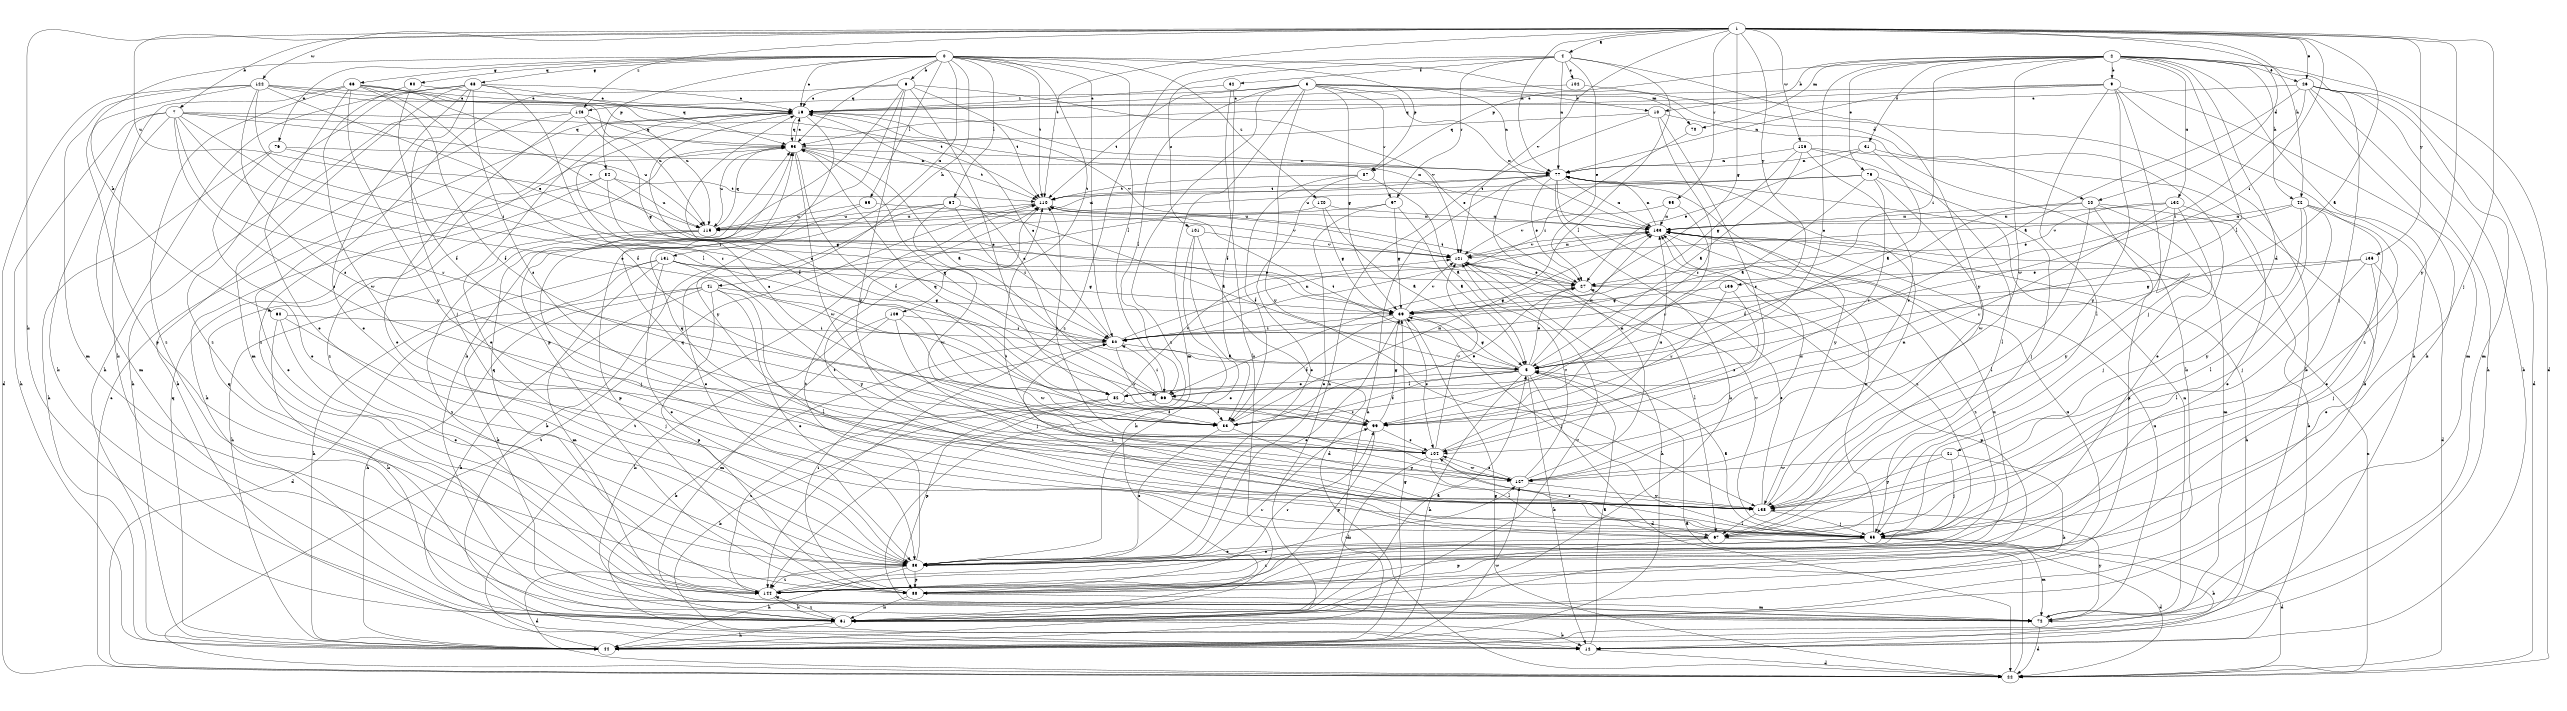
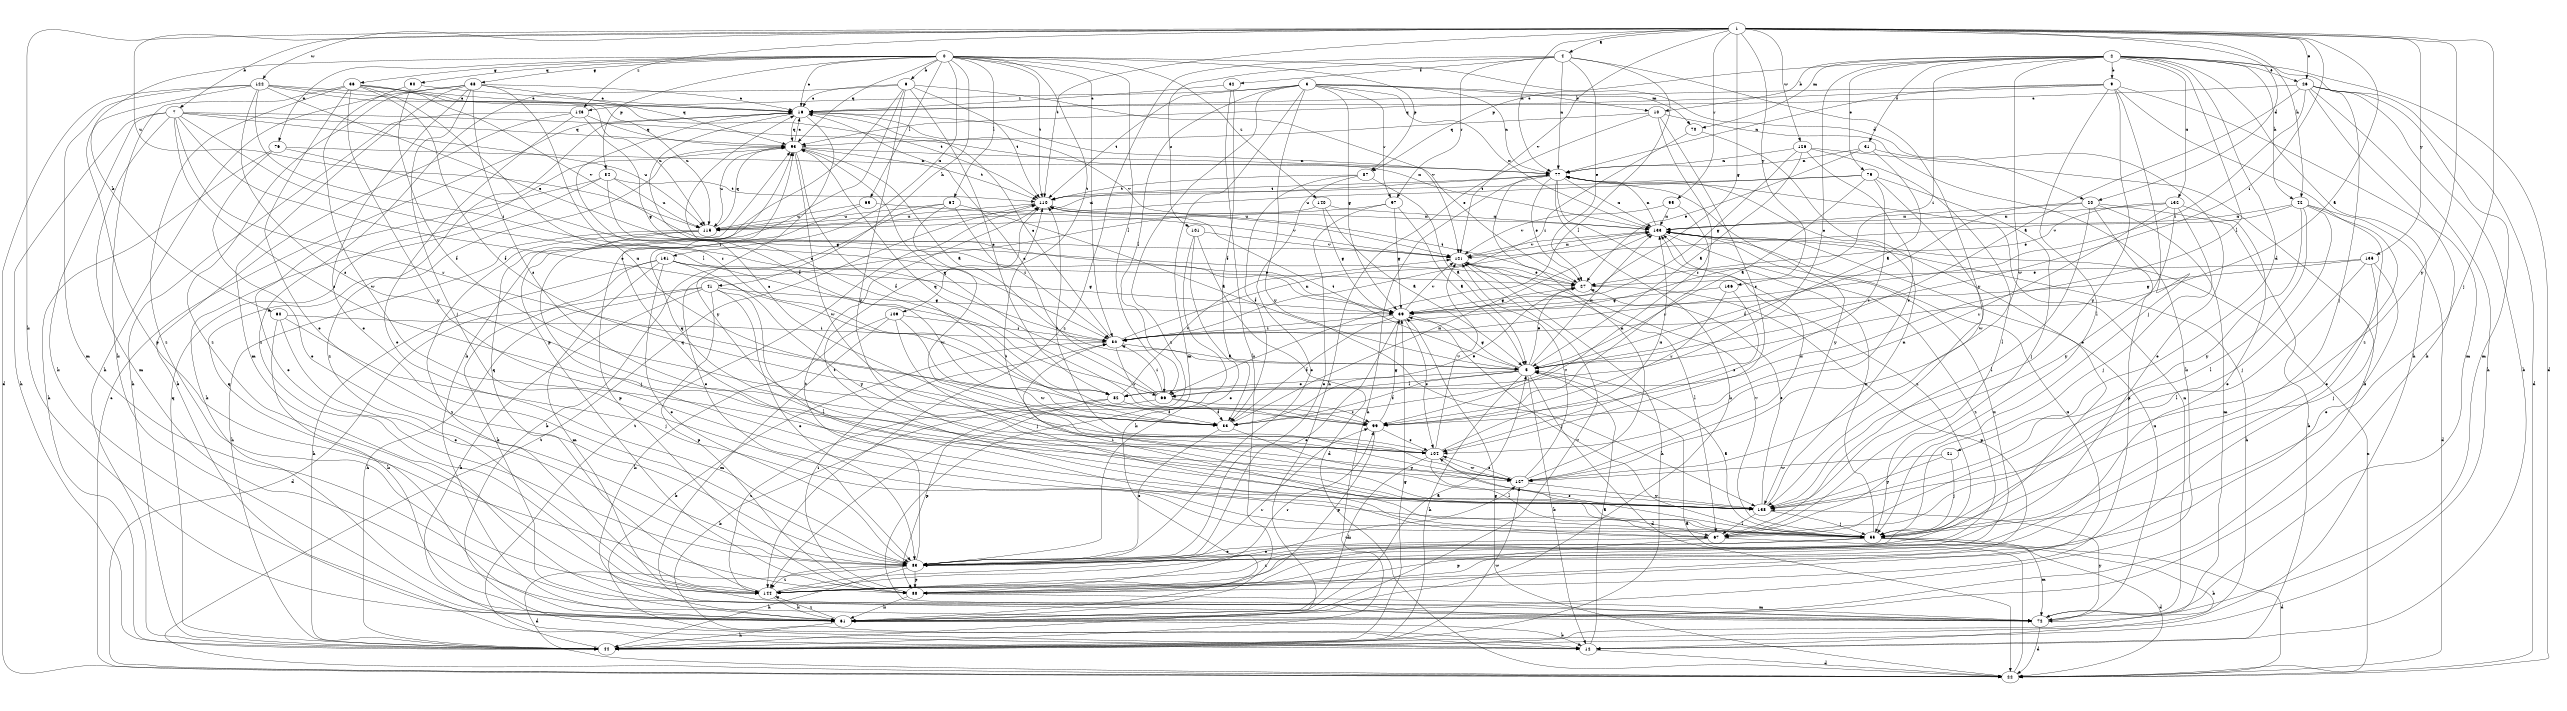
  strict digraph {
    0
    6
    16
    20
    36
    38
    41
    50
    60
    64
    65
    66
    76
    84
    87
    90
    93
    109
    110
    131
    140
    61
    121
    138
    82
    144
    88
    27
    33
    83
    72
    133
    12
    67
    115
    99
    55
    44
    104
    39
    22
    5
    127
    77
    1
    4
    7
    26
    42
    95
    122
    126
    135
    136
    143
    97
    32
    101
-   102
    2
    9
    10
    21
    31
    70
    79
    132
    3
    0 -> 6 [label=b]
    0 -> 16 [label=c]
    0 -> 20 [label=d]
    0 -> 36 [label=g]
    0 -> 38 [label=g]
    0 -> 41 [label=h]
    0 -> 50 [label=i]
    0 -> 60 [label=k]
    0 -> 64 [label=l]
    0 -> 65 [label=l]
    0 -> 66 [label=l]
    0 -> 76 [label=n]
    0 -> 84 [label=p]
    0 -> 87 [label=p]
    0 -> 90 [label=q]
    0 -> 93 [label=q]
    0 -> 109 [label=t]
    0 -> 110 [label=t]
    0 -> 131 [label=x]
    0 -> 140 [label=z]
    6 -> 16 [label=c]
    6 -> 110 [label=t]
    6 -> 61 [label=k]
    6 -> 121 [label=v]
    6 -> 138 [label=y]
    6 -> 82 [label=o]
    6 -> 144 [label=z]
    6 -> 88 [label=p]
    16 -> 93 [label=q]
    16 -> 121 [label=v]
    16 -> 138 [label=y]
    16 -> 144 [label=z]
    16 -> 27 [label=e]
    16 -> 33 [label=f]
-   16 -> 83 [label=o]
+   70 -> 83 [label=o]
    20 -> 88 [label=p]
    20 -> 33 [label=f]
    20 -> 72 [label=m]
    20 -> 133 [label=x]
    20 -> 12 [label=b]
    20 -> 67 [label=l]
    36 -> 16 [label=c]
    36 -> 61 [label=k]
    36 -> 121 [label=v]
    36 -> 138 [label=y]
    36 -> 144 [label=z]
    36 -> 33 [label=f]
    36 -> 83 [label=o]
    36 -> 115 [label=u]
    36 -> 99 [label=r]
    38 -> 16 [label=c]
    38 -> 93 [label=q]
    38 -> 144 [label=z]
-   38 -> 33 [label=f]
+   38 -> 33 [label=x]
    38 -> 83 [label=o]
    38 -> 72 [label=m]
    38 -> 55 [label=j]
    38 -> 44 [label=h]
    38 -> 104 [label=s]
    41 -> 88 [label=p]
    41 -> 83 [label=o]
    41 -> 12 [label=b]
    41 -> 67 [label=l]
    41 -> 44 [label=h]
    41 -> 39 [label=g]
    41 -> 22 [label=d]
    50 -> 16 [label=c]
    50 -> 133 [label=x]
    50 -> 12 [label=b]
    50 -> 99 [label=r]
    50 -> 5 [label=a]
    60 -> 50 [label=i]
    60 -> 61 [label=k]
    60 -> 83 [label=o]
    60 -> 55 [label=j]
    64 -> 50 [label=i]
    64 -> 12 [label=b]
    64 -> 115 [label=u]
    64 -> 5 [label=a]
    64 -> 127 [label=w]
    65 -> 121 [label=v]
    65 -> 88 [label=p]
    65 -> 115 [label=u]
    66 -> 16 [label=c]
    66 -> 50 [label=i]
    66 -> 93 [label=q]
    66 -> 33 [label=f]
    66 -> 12 [label=b]
    66 -> 99 [label=r]
    76 -> 50 [label=i]
    76 -> 83 [label=o]
    76 -> 44 [label=h]
    76 -> 77 [label=n]
    84 -> 110 [label=t]
    84 -> 61 [label=k]
    84 -> 83 [label=o]
    84 -> 115 [label=u]
    84 -> 39 [label=g]
    87 -> 110 [label=t]
    87 -> 33 [label=f]
    87 -> 83 [label=o]
    87 -> 5 [label=a]
    90 -> 16 [label=c]
    90 -> 33 [label=f]
    90 -> 127 [label=w]
    93 -> 16 [label=c]
    93 -> 110 [label=t]
    93 -> 33 [label=f]
    93 -> 115 [label=u]
    93 -> 5 [label=a]
    93 -> 127 [label=w]
    93 -> 77 [label=n]
    109 -> 50 [label=i]
    109 -> 61 [label=k]
    109 -> 72 [label=m]
    109 -> 55 [label=j]
    109 -> 127 [label=w]
    110 -> 133 [label=x]
    110 -> 115 [label=u]
    131 -> 61 [label=k]
    131 -> 138 [label=y]
    131 -> 27 [label=e]
    131 -> 83 [label=o]
    131 -> 72 [label=m]
    131 -> 44 [label=h]
    131 -> 39 [label=g]
    140 -> 83 [label=o]
    140 -> 133 [label=x]
    140 -> 39 [label=g]
    140 -> 5 [label=a]
    61 -> 93 [label=q]
    61 -> 121 [label=v]
    61 -> 144 [label=z]
    61 -> 12 [label=b]
    61 -> 44 [label=h]
    61 -> 5 [label=a]
    121 -> 27 [label=e]
    121 -> 133 [label=x]
    121 -> 67 [label=l]
    121 -> 44 [label=h]
    138 -> 93 [label=q]
    138 -> 110 [label=t]
    138 -> 27 [label=e]
    138 -> 67 [label=l]
    138 -> 55 [label=j]
    138 -> 77 [label=n]
    82 -> 16 [label=c]
    82 -> 121 [label=v]
    82 -> 144 [label=z]
    82 -> 88 [label=p]
    82 -> 33 [label=f]
    144 -> 93 [label=q]
    144 -> 61 [label=k]
    144 -> 133 [label=x]
    144 -> 99 [label=r]
    144 -> 127 [label=w]
    88 -> 50 [label=i]
    88 -> 61 [label=k]
    88 -> 72 [label=m]
    88 -> 133 [label=x]
    88 -> 99 [label=r]
    27 -> 110 [label=t]
    27 -> 88 [label=p]
    27 -> 39 [label=g]
    33 -> 138 [label=y]
    33 -> 27 [label=e]
    33 -> 83 [label=o]
    33 -> 133 [label=x]
    83 -> 110 [label=t]
    83 -> 144 [label=z]
    83 -> 88 [label=p]
    83 -> 44 [label=h]
    83 -> 22 [label=d]
    72 -> 138 [label=y]
    72 -> 133 [label=x]
    72 -> 22 [label=d]
    72 -> 77 [label=n]
    133 -> 121 [label=v]
    133 -> 144 [label=z]
    133 -> 44 [label=h]
    133 -> 77 [label=n]
    12 -> 22 [label=d]
    12 -> 5 [label=a]
    67 -> 50 [label=i]
    67 -> 110 [label=t]
    67 -> 88 [label=p]
    67 -> 83 [label=o]
    67 -> 22 [label=d]
    115 -> 93 [label=q]
    115 -> 144 [label=z]
    115 -> 55 [label=j]
    115 -> 44 [label=h]
    99 -> 93 [label=q]
    99 -> 88 [label=p]
    99 -> 104 [label=s]
    99 -> 39 [label=g]
    55 -> 93 [label=q]
    55 -> 121 [label=v]
    55 -> 144 [label=z]
    55 -> 83 [label=o]
    55 -> 72 [label=m]
    55 -> 133 [label=x]
    55 -> 12 [label=b]
    55 -> 104 [label=s]
    55 -> 22 [label=d]
    55 -> 5 [label=a]
    44 -> 93 [label=q]
    44 -> 110 [label=t]
    44 -> 39 [label=g]
    44 -> 127 [label=w]
    104 -> 16 [label=c]
    104 -> 110 [label=t]
    104 -> 61 [label=k]
    104 -> 121 [label=v]
    104 -> 133 [label=x]
    104 -> 67 [label=l]
    104 -> 127 [label=w]
    39 -> 50 [label=i]
    39 -> 121 [label=v]
    39 -> 33 [label=f]
    39 -> 83 [label=o]
    39 -> 55 [label=j]
    39 -> 104 [label=s]
    22 -> 16 [label=c]
    22 -> 110 [label=t]
    22 -> 133 [label=x]
    22 -> 39 [label=g]
    22 -> 5 [label=a]
    5 -> 66 [label=l]
    5 -> 110 [label=t]
    5 -> 82 [label=o]
    5 -> 27 [label=e]
    5 -> 33 [label=f]
    5 -> 133 [label=x]
    5 -> 12 [label=b]
    5 -> 44 [label=h]
    5 -> 39 [label=g]
    5 -> 22 [label=d]
    127 -> 121 [label=v]
    127 -> 138 [label=y]
    127 -> 133 [label=x]
    127 -> 104 [label=s]
    127 -> 77 [label=n]
    77 -> 110 [label=t]
    77 -> 61 [label=k]
    77 -> 138 [label=y]
    77 -> 144 [label=z]
    77 -> 27 [label=e]
    77 -> 133 [label=x]
    77 -> 115 [label=u]
    77 -> 44 [label=h]
    1 -> 20 [label=d]
    1 -> 50 [label=i]
    1 -> 110 [label=t]
    1 -> 61 [label=k]
    1 -> 121 [label=v]
    1 -> 138 [label=y]
    1 -> 115 [label=u]
    1 -> 55 [label=j]
    1 -> 39 [label=g]
    1 -> 5 [label=a]
    1 -> 77 [label=n]
    1 -> 4 [label=a]
    1 -> 7 [label=b]
    1 -> 26 [label=e]
    1 -> 42 [label=h]
    1 -> 95 [label=r]
    1 -> 122 [label=w]
    1 -> 126 [label=w]
    1 -> 135 [label=y]
    1 -> 136 [label=y]
    1 -> 143 [label=z]
    4 -> 66 [label=l]
    4 -> 138 [label=y]
    4 -> 144 [label=z]
    4 -> 27 [label=e]
    4 -> 77 [label=n]
    4 -> 97 [label=r]
    4 -> 32 [label=f]
    4 -> 101 [label=s]
-   4 -> 102 [label=s]
    7 -> 66 [label=l]
    7 -> 93 [label=q]
    7 -> 61 [label=k]
    7 -> 82 [label=o]
    7 -> 72 [label=m]
    7 -> 133 [label=x]
    7 -> 115 [label=u]
    7 -> 99 [label=r]
    7 -> 44 [label=h]
    7 -> 104 [label=s]
    26 -> 16 [label=c]
    26 -> 50 [label=i]
    26 -> 61 [label=k]
    26 -> 72 [label=m]
    26 -> 12 [label=b]
    26 -> 44 [label=h]
    26 -> 22 [label=d]
    26 -> 5 [label=a]
    42 -> 121 [label=v]
    42 -> 138 [label=y]
    42 -> 83 [label=o]
    42 -> 133 [label=x]
    42 -> 67 [label=l]
    42 -> 55 [label=j]
    42 -> 22 [label=d]
    95 -> 121 [label=v]
    95 -> 133 [label=x]
    95 -> 99 [label=r]
    122 -> 16 [label=c]
    122 -> 50 [label=i]
    122 -> 110 [label=t]
    122 -> 88 [label=p]
    122 -> 27 [label=e]
    122 -> 72 [label=m]
    122 -> 115 [label=u]
    122 -> 104 [label=s]
    122 -> 22 [label=d]
    126 -> 61 [label=k]
    126 -> 67 [label=l]
    126 -> 104 [label=s]
    126 -> 39 [label=g]
    126 -> 5 [label=a]
    126 -> 77 [label=n]
    135 -> 27 [label=e]
    135 -> 83 [label=o]
    135 -> 67 [label=l]
    135 -> 55 [label=j]
    135 -> 39 [label=g]
    136 -> 99 [label=r]
    136 -> 104 [label=s]
    136 -> 39 [label=g]
    143 -> 93 [label=q]
    143 -> 83 [label=o]
    143 -> 12 [label=b]
    143 -> 44 [label=h]
    143 -> 39 [label=g]
    97 -> 83 [label=o]
    97 -> 115 [label=u]
    97 -> 39 [label=g]
    97 -> 5 [label=a]
    32 -> 16 [label=c]
    32 -> 61 [label=k]
    32 -> 33 [label=f]
    101 -> 61 [label=k]
    101 -> 121 [label=v]
    101 -> 83 [label=o]
    101 -> 22 [label=d]
-   102 -> 16 [label=c]
-   102 -> 12 [label=b]
    2 -> 50 [label=i]
    2 -> 66 [label=l]
    2 -> 87 [label=p]
    2 -> 82 [label=o]
    2 -> 55 [label=j]
    2 -> 44 [label=h]
    2 -> 22 [label=d]
    2 -> 127 [label=w]
    2 -> 26 [label=e]
    2 -> 42 [label=h]
    2 -> 9 [label=b]
    2 -> 10 [label=b]
    2 -> 21 [label=d]
    2 -> 31 [label=f]
    2 -> 70 [label=m]
    2 -> 79 [label=o]
    2 -> 132 [label=x]
    9 -> 16 [label=c]
    9 -> 93 [label=q]
    9 -> 138 [label=y]
    9 -> 144 [label=z]
    9 -> 72 [label=m]
    9 -> 67 [label=l]
    9 -> 55 [label=j]
    9 -> 77 [label=n]
    10 -> 93 [label=q]
    10 -> 61 [label=k]
    10 -> 99 [label=r]
    10 -> 44 [label=h]
    10 -> 104 [label=s]
-   21 -> 61 [label=k]
    21 -> 138 [label=y]
    21 -> 55 [label=j]
    21 -> 127 [label=w]
    31 -> 27 [label=e]
    31 -> 83 [label=o]
    31 -> 5 [label=a]
    31 -> 77 [label=n]
    70 -> 50 [label=i]
    79 -> 110 [label=t]
    79 -> 115 [label=u]
    79 -> 99 [label=r]
    79 -> 55 [label=j]
    79 -> 5 [label=a]
    79 -> 127 [label=w]
    132 -> 138 [label=y]
    132 -> 27 [label=e]
    132 -> 83 [label=o]
    132 -> 133 [label=x]
    132 -> 99 [label=r]
    132 -> 55 [label=j]
    3 -> 66 [label=l]
    3 -> 110 [label=t]
    3 -> 138 [label=y]
    3 -> 144 [label=z]
    3 -> 72 [label=m]
    3 -> 133 [label=x]
    3 -> 39 [label=g]
    3 -> 77 [label=n]
    3 -> 143 [label=z]
    3 -> 97 [label=r]
    3 -> 10 [label=b]
    3 -> 70 [label=m]
  }
